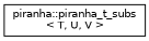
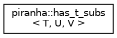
  digraph {
    rankdir=TB
-   n1 [color=black fillcolor=white fontname=Helvetica fontsize=10 height=0.2 label="piranha::piranha_t_subs\l\< T, U, V \>" shape=record style=filled width=0.4]
+   n1 [color=black fillcolor=white fontname=Helvetica fontsize=10 height=0.2 label="piranha::has_t_subs\l\< T, U, V \>" shape=record style=filled width=0.4]
  }
